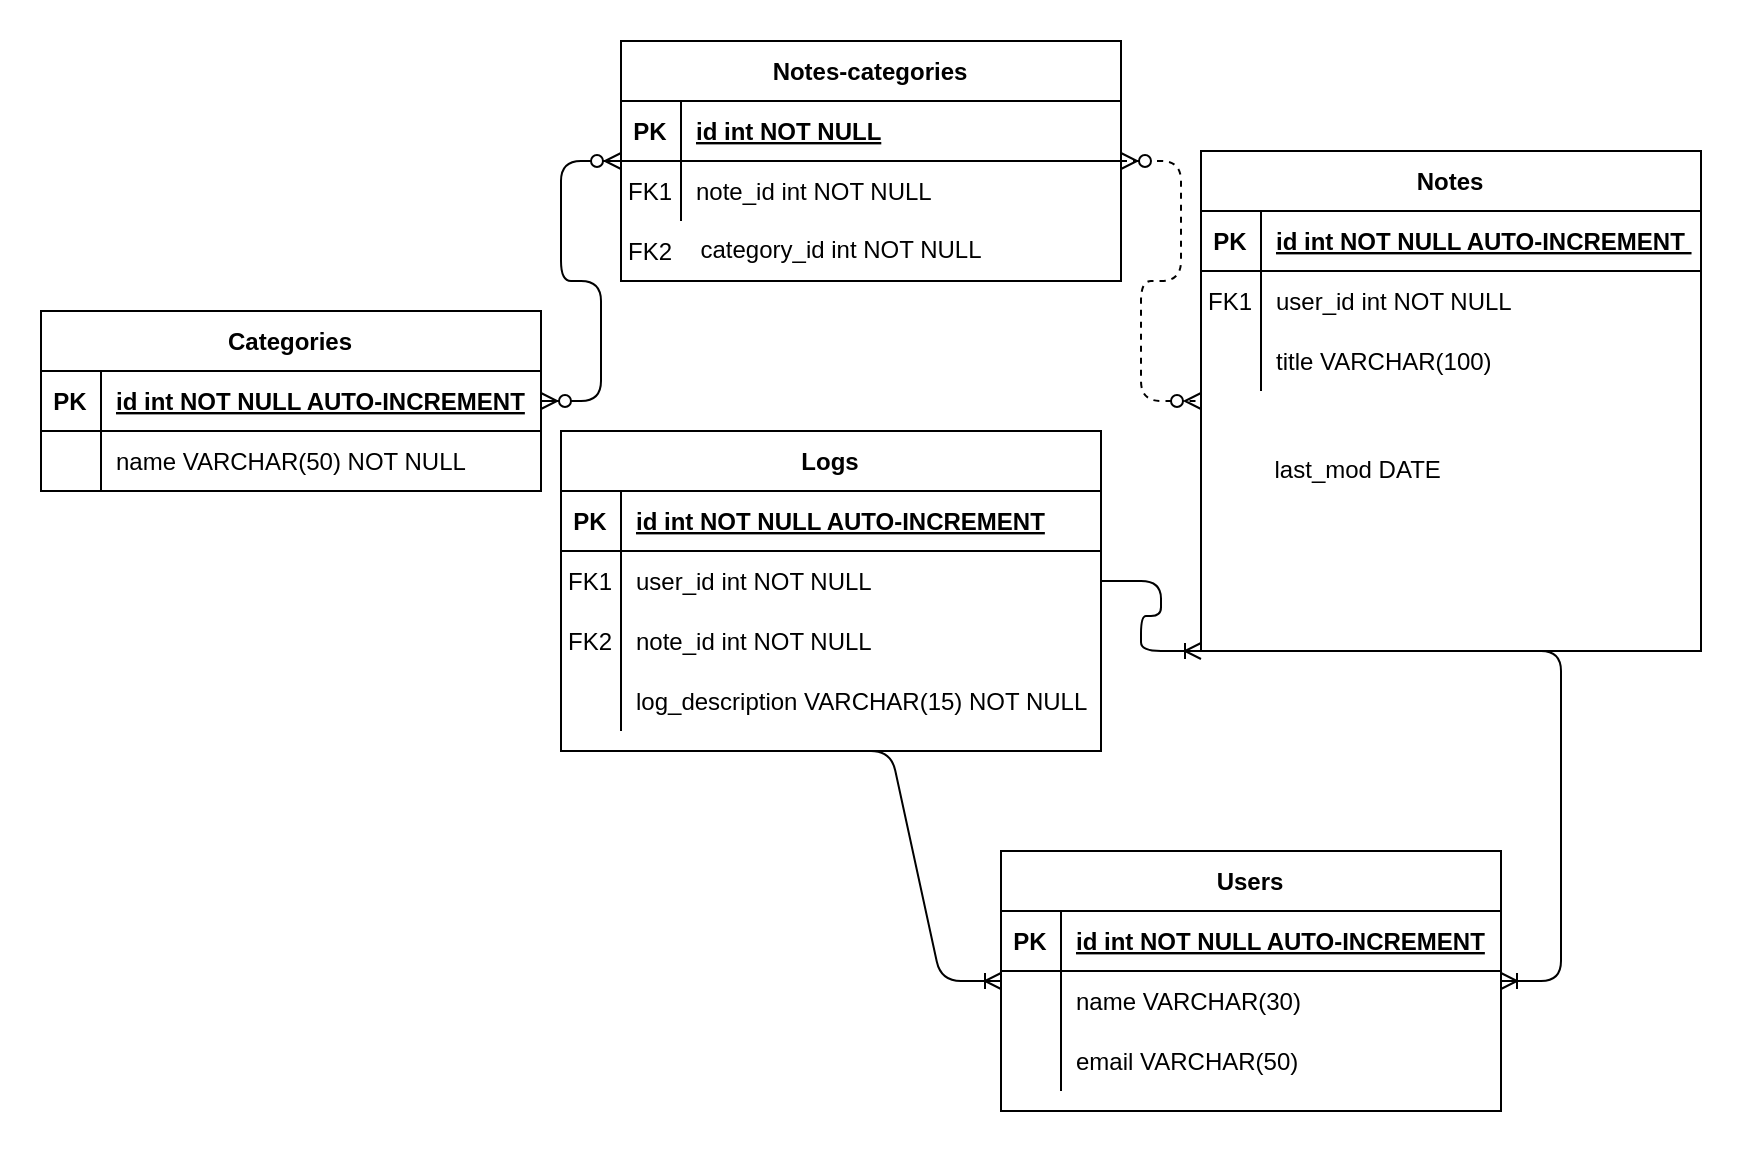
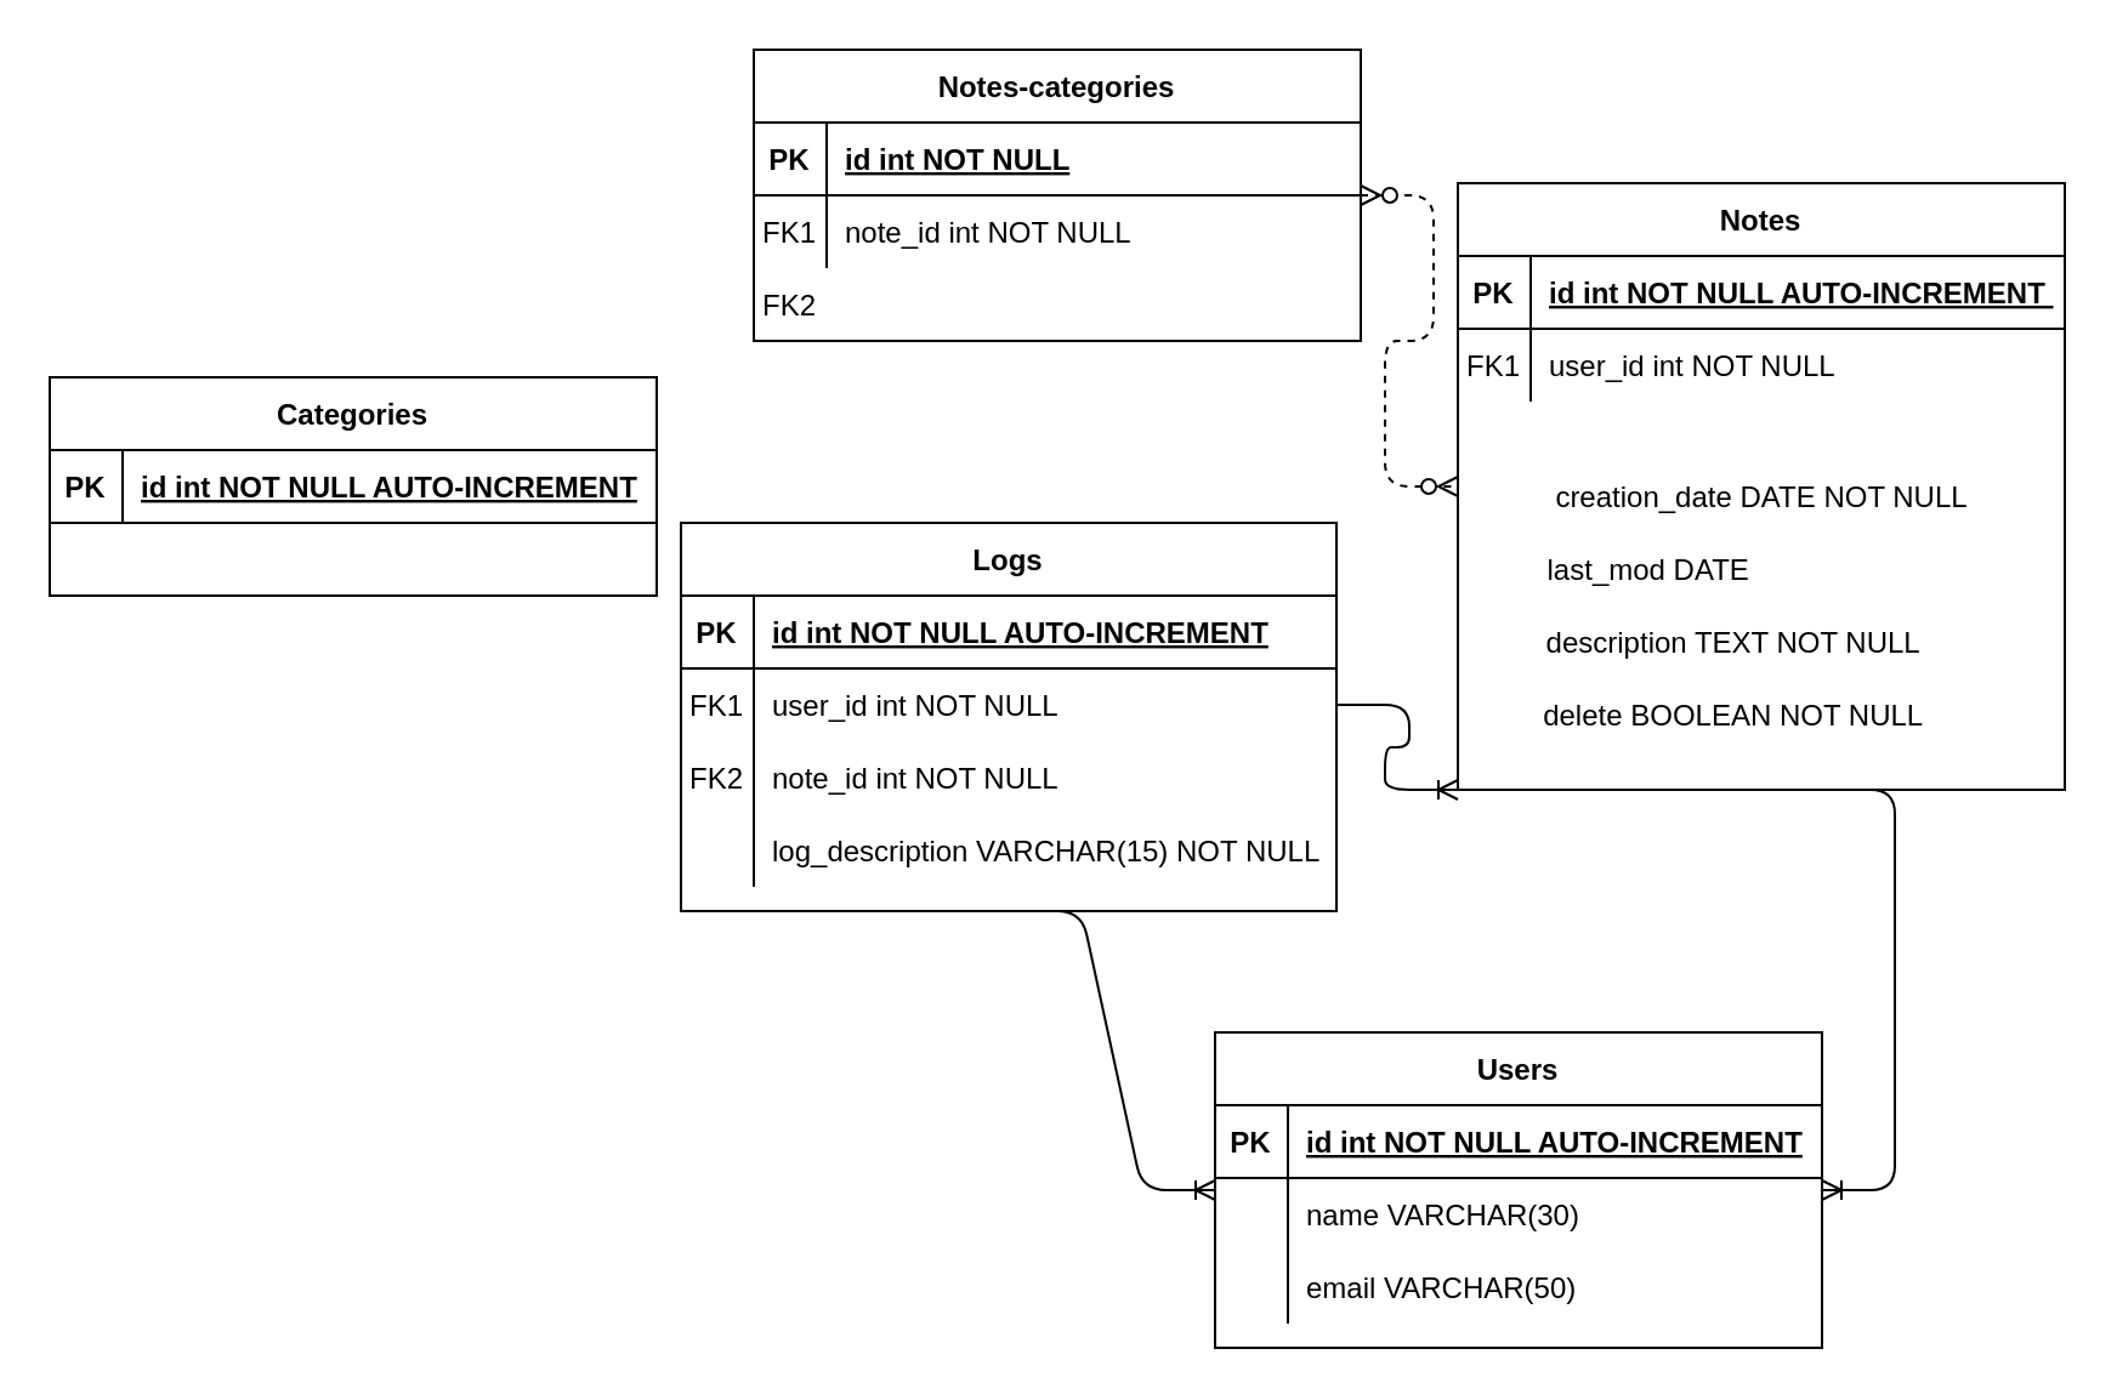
  <mxCell id="0" />
  <mxCell id="1" parent="0" />
  <mxCell id="2" value="Notes" style="shape=table;startSize=30;container=1;collapsible=1;childLayout=tableLayout;fixedRows=1;rowLines=0;fontStyle=1;align=center;resizeLast=1;" parent="1" vertex="1"><mxGeometry x="600" y="75" width="250" height="250" as="geometry" /></mxCell>
  <mxCell id="3" value="" style="shape=partialRectangle;collapsible=0;dropTarget=0;pointerEvents=0;fillColor=none;points=[[0,0.5],[1,0.5]];portConstraint=eastwest;top=0;left=0;right=0;bottom=1;" parent="2" vertex="1"><mxGeometry y="30" width="250" height="30" as="geometry" /></mxCell>
  <mxCell id="4" value="PK" style="shape=partialRectangle;overflow=hidden;connectable=0;fillColor=none;top=0;left=0;bottom=0;right=0;fontStyle=1;" parent="3" vertex="1"><mxGeometry width="30" height="30" as="geometry" /></mxCell>
  <mxCell id="5" value="id int NOT NULL AUTO-INCREMENT " style="shape=partialRectangle;overflow=hidden;connectable=0;fillColor=none;top=0;left=0;bottom=0;right=0;align=left;spacingLeft=6;fontStyle=5;" parent="3" vertex="1"><mxGeometry x="30" width="220" height="30" as="geometry" /></mxCell>
  <mxCell id="6" value="" style="shape=partialRectangle;collapsible=0;dropTarget=0;pointerEvents=0;fillColor=none;points=[[0,0.5],[1,0.5]];portConstraint=eastwest;top=0;left=0;right=0;bottom=0;" parent="2" vertex="1"><mxGeometry y="60" width="250" height="30" as="geometry" /></mxCell>
  <mxCell id="7" value="FK1" style="shape=partialRectangle;overflow=hidden;connectable=0;fillColor=none;top=0;left=0;bottom=0;right=0;" parent="6" vertex="1"><mxGeometry width="30" height="30" as="geometry" /></mxCell>
  <mxCell id="8" value="user_id int NOT NULL" style="shape=partialRectangle;overflow=hidden;connectable=0;fillColor=none;top=0;left=0;bottom=0;right=0;align=left;spacingLeft=6;" parent="6" vertex="1"><mxGeometry x="30" width="220" height="30" as="geometry" /></mxCell>
  <mxCell id="9" value="" style="shape=partialRectangle;collapsible=0;dropTarget=0;pointerEvents=0;fillColor=none;points=[[0,0.5],[1,0.5]];portConstraint=eastwest;top=0;left=0;right=0;bottom=0;" parent="2" vertex="1"><mxGeometry y="90" width="250" height="30" as="geometry" /></mxCell>
  <mxCell id="10" value="" style="shape=partialRectangle;overflow=hidden;connectable=0;fillColor=none;top=0;left=0;bottom=0;right=0;" parent="9" vertex="1"><mxGeometry width="30" height="30" as="geometry" /></mxCell>
- <mxCell id="11" value="title VARCHAR(100)" style="shape=partialRectangle;overflow=hidden;connectable=0;fillColor=none;top=0;left=0;bottom=0;right=0;align=left;spacingLeft=6;" parent="9" vertex="1"><mxGeometry x="30" width="220" height="30" as="geometry" /></mxCell>
  <mxCell id="12" value="Categories" style="shape=table;startSize=30;container=1;collapsible=1;childLayout=tableLayout;fixedRows=1;rowLines=0;fontStyle=1;align=center;resizeLast=1;" parent="1" vertex="1"><mxGeometry x="20" y="155" width="250" height="90" as="geometry" /></mxCell>
  <mxCell id="13" value="" style="shape=partialRectangle;collapsible=0;dropTarget=0;pointerEvents=0;fillColor=none;points=[[0,0.5],[1,0.5]];portConstraint=eastwest;top=0;left=0;right=0;bottom=1;" parent="12" vertex="1"><mxGeometry y="30" width="250" height="30" as="geometry" /></mxCell>
  <mxCell id="14" value="PK" style="shape=partialRectangle;overflow=hidden;connectable=0;fillColor=none;top=0;left=0;bottom=0;right=0;fontStyle=1;" parent="13" vertex="1"><mxGeometry width="30" height="30" as="geometry" /></mxCell>
  <mxCell id="15" value="id int NOT NULL AUTO-INCREMENT" style="shape=partialRectangle;overflow=hidden;connectable=0;fillColor=none;top=0;left=0;bottom=0;right=0;align=left;spacingLeft=6;fontStyle=5;" parent="13" vertex="1"><mxGeometry x="30" width="220" height="30" as="geometry" /></mxCell>
  <mxCell id="16" value="" style="shape=partialRectangle;collapsible=0;dropTarget=0;pointerEvents=0;fillColor=none;points=[[0,0.5],[1,0.5]];portConstraint=eastwest;top=0;left=0;right=0;bottom=0;" parent="12" vertex="1"><mxGeometry y="60" width="250" height="30" as="geometry" /></mxCell>
  <mxCell id="17" value="" style="shape=partialRectangle;overflow=hidden;connectable=0;fillColor=none;top=0;left=0;bottom=0;right=0;" parent="16" vertex="1"><mxGeometry width="30" height="30" as="geometry" /></mxCell>
- <mxCell id="18" value="name VARCHAR(50) NOT NULL" style="shape=partialRectangle;overflow=hidden;connectable=0;fillColor=none;top=0;left=0;bottom=0;right=0;align=left;spacingLeft=6;" parent="16" vertex="1"><mxGeometry x="30" width="220" height="30" as="geometry" /></mxCell>
  <mxCell id="19" value="Notes-categories" style="shape=table;startSize=30;container=1;collapsible=1;childLayout=tableLayout;fixedRows=1;rowLines=0;fontStyle=1;align=center;resizeLast=1;" parent="1" vertex="1"><mxGeometry x="310" y="20" width="250" height="120" as="geometry"><mxRectangle x="290" y="200" width="130" height="30" as="alternateBounds" /></mxGeometry></mxCell>
  <mxCell id="20" value="" style="shape=partialRectangle;collapsible=0;dropTarget=0;pointerEvents=0;fillColor=none;points=[[0,0.5],[1,0.5]];portConstraint=eastwest;top=0;left=0;right=0;bottom=1;" parent="19" vertex="1"><mxGeometry y="30" width="250" height="30" as="geometry" /></mxCell>
  <mxCell id="21" value="PK" style="shape=partialRectangle;overflow=hidden;connectable=0;fillColor=none;top=0;left=0;bottom=0;right=0;fontStyle=1;" parent="20" vertex="1"><mxGeometry width="30" height="30" as="geometry" /></mxCell>
  <mxCell id="22" value="id int NOT NULL " style="shape=partialRectangle;overflow=hidden;connectable=0;fillColor=none;top=0;left=0;bottom=0;right=0;align=left;spacingLeft=6;fontStyle=5;" parent="20" vertex="1"><mxGeometry x="30" width="220" height="30" as="geometry" /></mxCell>
  <mxCell id="23" value="" style="shape=partialRectangle;collapsible=0;dropTarget=0;pointerEvents=0;fillColor=none;points=[[0,0.5],[1,0.5]];portConstraint=eastwest;top=0;left=0;right=0;bottom=0;" parent="19" vertex="1"><mxGeometry y="60" width="250" height="30" as="geometry" /></mxCell>
  <mxCell id="24" value="FK1" style="shape=partialRectangle;overflow=hidden;connectable=0;fillColor=none;top=0;left=0;bottom=0;right=0;" parent="23" vertex="1"><mxGeometry width="30" height="30" as="geometry" /></mxCell>
  <mxCell id="25" value="note_id int NOT NULL" style="shape=partialRectangle;overflow=hidden;connectable=0;fillColor=none;top=0;left=0;bottom=0;right=0;align=left;spacingLeft=6;" parent="23" vertex="1"><mxGeometry x="30" width="220" height="30" as="geometry" /></mxCell>
+ <mxCell id="26" value="creation_date DATE NOT NULL" style="text;html=1;align=center;verticalAlign=middle;resizable=0;points=[];autosize=1;strokeColor=none;fillColor=none;" vertex="1" parent="1"><mxGeometry x="630" y="195" width="190" height="20" as="geometry" /></mxCell>
  <mxCell id="27" value="last_mod DATE&amp;nbsp;" style="text;html=1;align=center;verticalAlign=middle;resizable=0;points=[];autosize=1;strokeColor=none;fillColor=none;" vertex="1" parent="1"><mxGeometry x="630" y="225" width="100" height="20" as="geometry" /></mxCell>
- <mxCell id="30" value="category_id int NOT NULL" style="text;html=1;align=center;verticalAlign=middle;resizable=0;points=[];autosize=1;strokeColor=none;fillColor=none;" vertex="1" parent="1"><mxGeometry x="340" y="115" width="160" height="20" as="geometry" /></mxCell>
+ <mxCell id="28" value="description TEXT NOT NULL&amp;nbsp;" style="text;html=1;align=center;verticalAlign=middle;resizable=0;points=[];autosize=1;strokeColor=none;fillColor=none;" vertex="1" parent="1"><mxGeometry x="630" y="255" width="170" height="20" as="geometry" /></mxCell>
+ <mxCell id="29" value="delete BOOLEAN NOT NULL&amp;nbsp;" style="text;html=1;align=center;verticalAlign=middle;resizable=0;points=[];autosize=1;strokeColor=none;fillColor=none;" vertex="1" parent="1"><mxGeometry x="630" y="285" width="170" height="20" as="geometry" /></mxCell>
  <mxCell id="31" value="FK2" style="shape=partialRectangle;overflow=hidden;connectable=0;fillColor=none;top=0;left=0;bottom=0;right=0;" vertex="1" parent="1"><mxGeometry x="310" y="110" width="30" height="30" as="geometry" /></mxCell>
  <mxCell id="32" value="" style="edgeStyle=entityRelationEdgeStyle;fontSize=12;html=1;endArrow=ERzeroToMany;endFill=1;startArrow=ERzeroToMany;dashed=1;" edge="1" parent="1" source="19" target="2"><mxGeometry width="100" height="100" relative="1" as="geometry"><mxPoint x="500" y="155" as="sourcePoint" /><mxPoint x="600" y="55" as="targetPoint" /></mxGeometry></mxCell>
- <mxCell id="33" value="" style="edgeStyle=entityRelationEdgeStyle;fontSize=12;html=1;endArrow=ERzeroToMany;endFill=1;startArrow=ERzeroToMany;" edge="1" parent="1" source="12" target="19"><mxGeometry width="100" height="100" relative="1" as="geometry"><mxPoint x="260" y="155" as="sourcePoint" /><mxPoint x="360" y="55" as="targetPoint" /></mxGeometry></mxCell>
  <mxCell id="34" value="Users" style="shape=table;startSize=30;container=1;collapsible=1;childLayout=tableLayout;fixedRows=1;rowLines=0;fontStyle=1;align=center;resizeLast=1;" vertex="1" parent="1"><mxGeometry x="500" y="425" width="250" height="130" as="geometry" /></mxCell>
  <mxCell id="35" value="" style="shape=partialRectangle;collapsible=0;dropTarget=0;pointerEvents=0;fillColor=none;top=0;left=0;bottom=1;right=0;points=[[0,0.5],[1,0.5]];portConstraint=eastwest;" vertex="1" parent="34"><mxGeometry y="30" width="250" height="30" as="geometry" /></mxCell>
  <mxCell id="36" value="PK" style="shape=partialRectangle;connectable=0;fillColor=none;top=0;left=0;bottom=0;right=0;fontStyle=1;overflow=hidden;" vertex="1" parent="35"><mxGeometry width="30" height="30" as="geometry" /></mxCell>
  <mxCell id="37" value="id int NOT NULL AUTO-INCREMENT" style="shape=partialRectangle;connectable=0;fillColor=none;top=0;left=0;bottom=0;right=0;align=left;spacingLeft=6;fontStyle=5;overflow=hidden;" vertex="1" parent="35"><mxGeometry x="30" width="220" height="30" as="geometry" /></mxCell>
  <mxCell id="38" value="" style="shape=partialRectangle;collapsible=0;dropTarget=0;pointerEvents=0;fillColor=none;top=0;left=0;bottom=0;right=0;points=[[0,0.5],[1,0.5]];portConstraint=eastwest;" vertex="1" parent="34"><mxGeometry y="60" width="250" height="30" as="geometry" /></mxCell>
  <mxCell id="39" value="" style="shape=partialRectangle;connectable=0;fillColor=none;top=0;left=0;bottom=0;right=0;editable=1;overflow=hidden;" vertex="1" parent="38"><mxGeometry width="30" height="30" as="geometry" /></mxCell>
  <mxCell id="40" value="name VARCHAR(30)" style="shape=partialRectangle;connectable=0;fillColor=none;top=0;left=0;bottom=0;right=0;align=left;spacingLeft=6;overflow=hidden;" vertex="1" parent="38"><mxGeometry x="30" width="220" height="30" as="geometry" /></mxCell>
  <mxCell id="41" value="" style="shape=partialRectangle;collapsible=0;dropTarget=0;pointerEvents=0;fillColor=none;top=0;left=0;bottom=0;right=0;points=[[0,0.5],[1,0.5]];portConstraint=eastwest;" vertex="1" parent="34"><mxGeometry y="90" width="250" height="30" as="geometry" /></mxCell>
  <mxCell id="42" value="" style="shape=partialRectangle;connectable=0;fillColor=none;top=0;left=0;bottom=0;right=0;editable=1;overflow=hidden;" vertex="1" parent="41"><mxGeometry width="30" height="30" as="geometry" /></mxCell>
  <mxCell id="43" value="email VARCHAR(50)" style="shape=partialRectangle;connectable=0;fillColor=none;top=0;left=0;bottom=0;right=0;align=left;spacingLeft=6;overflow=hidden;" vertex="1" parent="41"><mxGeometry x="30" width="220" height="30" as="geometry" /></mxCell>
  <mxCell id="44" value="" style="edgeStyle=entityRelationEdgeStyle;fontSize=12;html=1;endArrow=ERoneToMany;exitX=0.5;exitY=1;exitDx=0;exitDy=0;" edge="1" parent="1" source="2" target="34"><mxGeometry width="100" height="100" relative="1" as="geometry"><mxPoint x="580" y="380" as="sourcePoint" /><mxPoint x="680" y="400" as="targetPoint" /></mxGeometry></mxCell>
  <mxCell id="45" value="Logs" style="shape=table;startSize=30;container=1;collapsible=1;childLayout=tableLayout;fixedRows=1;rowLines=0;fontStyle=1;align=center;resizeLast=1;" vertex="1" parent="1"><mxGeometry x="280" y="215" width="270" height="160" as="geometry" /></mxCell>
  <mxCell id="46" value="" style="shape=partialRectangle;collapsible=0;dropTarget=0;pointerEvents=0;fillColor=none;top=0;left=0;bottom=1;right=0;points=[[0,0.5],[1,0.5]];portConstraint=eastwest;" vertex="1" parent="45"><mxGeometry y="30" width="270" height="30" as="geometry" /></mxCell>
  <mxCell id="47" value="PK" style="shape=partialRectangle;connectable=0;fillColor=none;top=0;left=0;bottom=0;right=0;fontStyle=1;overflow=hidden;" vertex="1" parent="46"><mxGeometry width="30" height="30" as="geometry" /></mxCell>
  <mxCell id="48" value="id int NOT NULL AUTO-INCREMENT" style="shape=partialRectangle;connectable=0;fillColor=none;top=0;left=0;bottom=0;right=0;align=left;spacingLeft=6;fontStyle=5;overflow=hidden;" vertex="1" parent="46"><mxGeometry x="30" width="240" height="30" as="geometry" /></mxCell>
  <mxCell id="49" value="" style="shape=partialRectangle;collapsible=0;dropTarget=0;pointerEvents=0;fillColor=none;top=0;left=0;bottom=0;right=0;points=[[0,0.5],[1,0.5]];portConstraint=eastwest;" vertex="1" parent="45"><mxGeometry y="60" width="270" height="30" as="geometry" /></mxCell>
  <mxCell id="50" value="FK1" style="shape=partialRectangle;connectable=0;fillColor=none;top=0;left=0;bottom=0;right=0;editable=1;overflow=hidden;" vertex="1" parent="49"><mxGeometry width="30" height="30" as="geometry" /></mxCell>
  <mxCell id="51" value="user_id int NOT NULL" style="shape=partialRectangle;connectable=0;fillColor=none;top=0;left=0;bottom=0;right=0;align=left;spacingLeft=6;overflow=hidden;" vertex="1" parent="49"><mxGeometry x="30" width="240" height="30" as="geometry" /></mxCell>
  <mxCell id="52" value="" style="shape=partialRectangle;collapsible=0;dropTarget=0;pointerEvents=0;fillColor=none;top=0;left=0;bottom=0;right=0;points=[[0,0.5],[1,0.5]];portConstraint=eastwest;" vertex="1" parent="45"><mxGeometry y="90" width="270" height="30" as="geometry" /></mxCell>
  <mxCell id="53" value="FK2" style="shape=partialRectangle;connectable=0;fillColor=none;top=0;left=0;bottom=0;right=0;editable=1;overflow=hidden;" vertex="1" parent="52"><mxGeometry width="30" height="30" as="geometry" /></mxCell>
  <mxCell id="54" value="note_id int NOT NULL" style="shape=partialRectangle;connectable=0;fillColor=none;top=0;left=0;bottom=0;right=0;align=left;spacingLeft=6;overflow=hidden;" vertex="1" parent="52"><mxGeometry x="30" width="240" height="30" as="geometry" /></mxCell>
  <mxCell id="55" value="" style="shape=partialRectangle;collapsible=0;dropTarget=0;pointerEvents=0;fillColor=none;top=0;left=0;bottom=0;right=0;points=[[0,0.5],[1,0.5]];portConstraint=eastwest;" vertex="1" parent="45"><mxGeometry y="120" width="270" height="30" as="geometry" /></mxCell>
  <mxCell id="56" value="" style="shape=partialRectangle;connectable=0;fillColor=none;top=0;left=0;bottom=0;right=0;editable=1;overflow=hidden;" vertex="1" parent="55"><mxGeometry width="30" height="30" as="geometry" /></mxCell>
  <mxCell id="57" value="log_description VARCHAR(15) NOT NULL" style="shape=partialRectangle;connectable=0;fillColor=none;top=0;left=0;bottom=0;right=0;align=left;spacingLeft=6;overflow=hidden;" vertex="1" parent="55"><mxGeometry x="30" width="240" height="30" as="geometry" /></mxCell>
  <mxCell id="58" value="" style="edgeStyle=entityRelationEdgeStyle;fontSize=12;html=1;endArrow=ERoneToMany;exitX=0.5;exitY=1;exitDx=0;exitDy=0;" edge="1" parent="1" source="45" target="34"><mxGeometry width="100" height="100" relative="1" as="geometry"><mxPoint x="370" y="355" as="sourcePoint" /><mxPoint x="440" y="465" as="targetPoint" /></mxGeometry></mxCell>
  <mxCell id="59" value="" style="edgeStyle=entityRelationEdgeStyle;fontSize=12;html=1;endArrow=ERoneToMany;entryX=0;entryY=1;entryDx=0;entryDy=0;exitX=1;exitY=0.5;exitDx=0;exitDy=0;" edge="1" parent="1" source="49" target="2"><mxGeometry width="100" height="100" relative="1" as="geometry"><mxPoint x="500" y="355" as="sourcePoint" /><mxPoint x="600" y="255" as="targetPoint" /></mxGeometry></mxCell>
